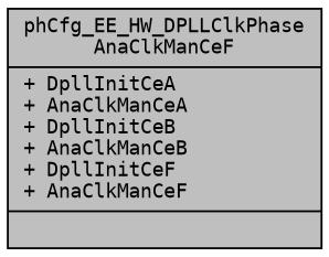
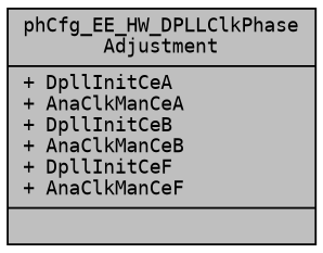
  digraph {
    fontname="DejaVu Sans Mono"
-   n1 [color=black fillcolor=grey75 fontcolor=black fontname="DejaVu Sans Mono" fontsize=10 height=0.2 label="{phCfg_EE_HW_DPLLClkPhase\lAnaClkManCeF\n|+ DpllInitCeA\l+ AnaClkManCeA\l+ DpllInitCeB\l+ AnaClkManCeB\l+ DpllInitCeF\l+ AnaClkManCeF\l|}" shape=record style=filled width=0.4]
+   n1 [color=black fillcolor=grey75 fontcolor=black fontname="DejaVu Sans Mono" fontsize=10 height=0.2 label="{phCfg_EE_HW_DPLLClkPhase\lAdjustment\n|+ DpllInitCeA\l+ AnaClkManCeA\l+ DpllInitCeB\l+ AnaClkManCeB\l+ DpllInitCeF\l+ AnaClkManCeF\l|}" shape=record style=filled width=0.4]
  }
